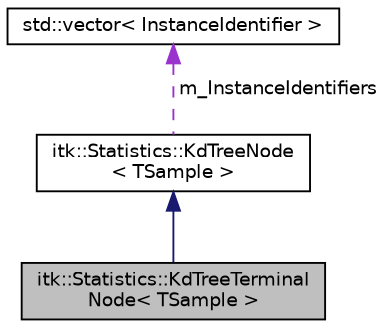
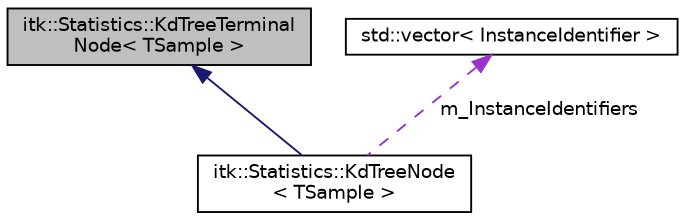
  digraph {
    node [color=black fillcolor=white fontname=Helvetica fontsize=10 shape=record style=filled]
    edge [dir=back fontname=Helvetica fontsize=10 labelfontname=Helvetica labelfontsize=10]
    n1 [fillcolor=grey75 fontcolor=black height=0.2 label="itk::Statistics::KdTreeTerminal\lNode\< TSample \>" width=0.4]
    n2 [height=0.2 label="itk::Statistics::KdTreeNode\l\< TSample \>" width=0.4]
    n3 [height=0.2 label="std::vector\< InstanceIdentifier \>" width=0.4]
-   n2 -> n1 [color=midnightblue style=solid]
+   n1 -> n2 [color=midnightblue style=solid]
    n3 -> n2 [color=darkorchid3 label=" m_InstanceIdentifiers" style=dashed]
  }
